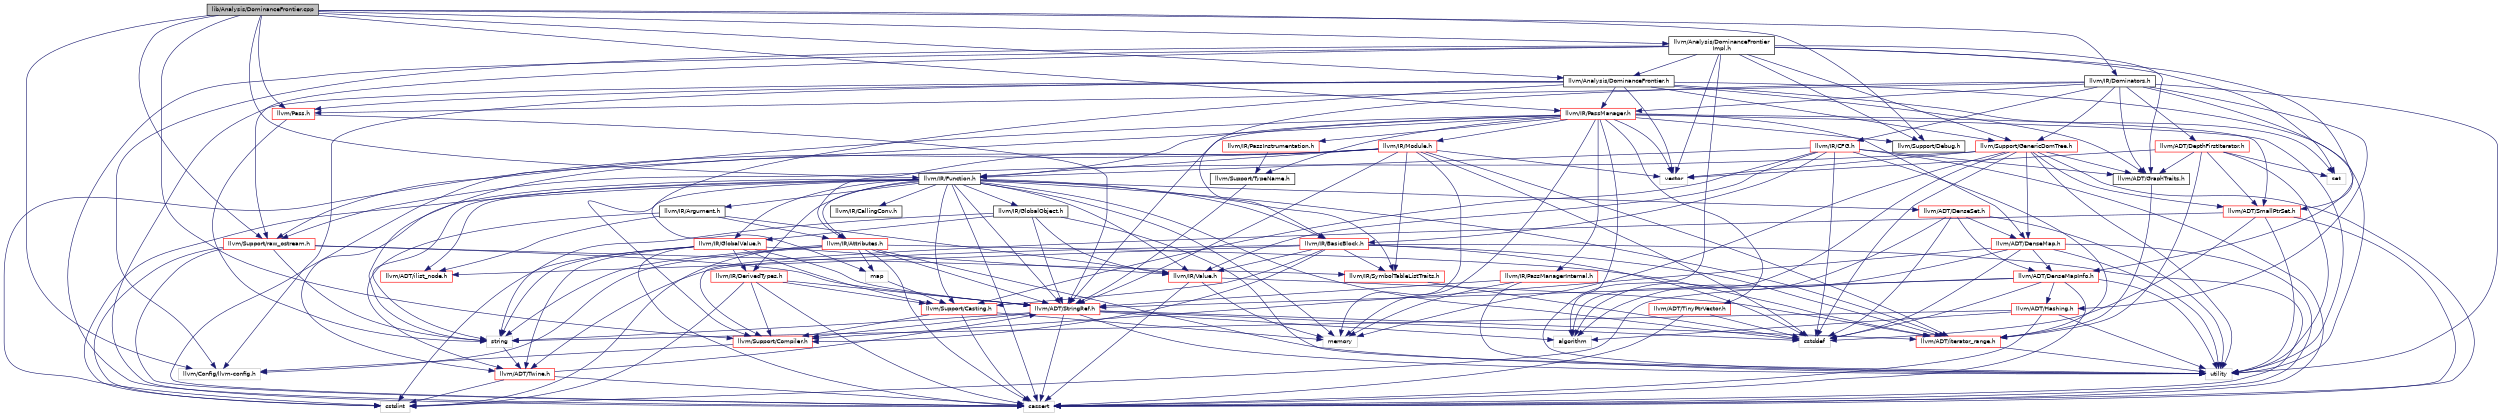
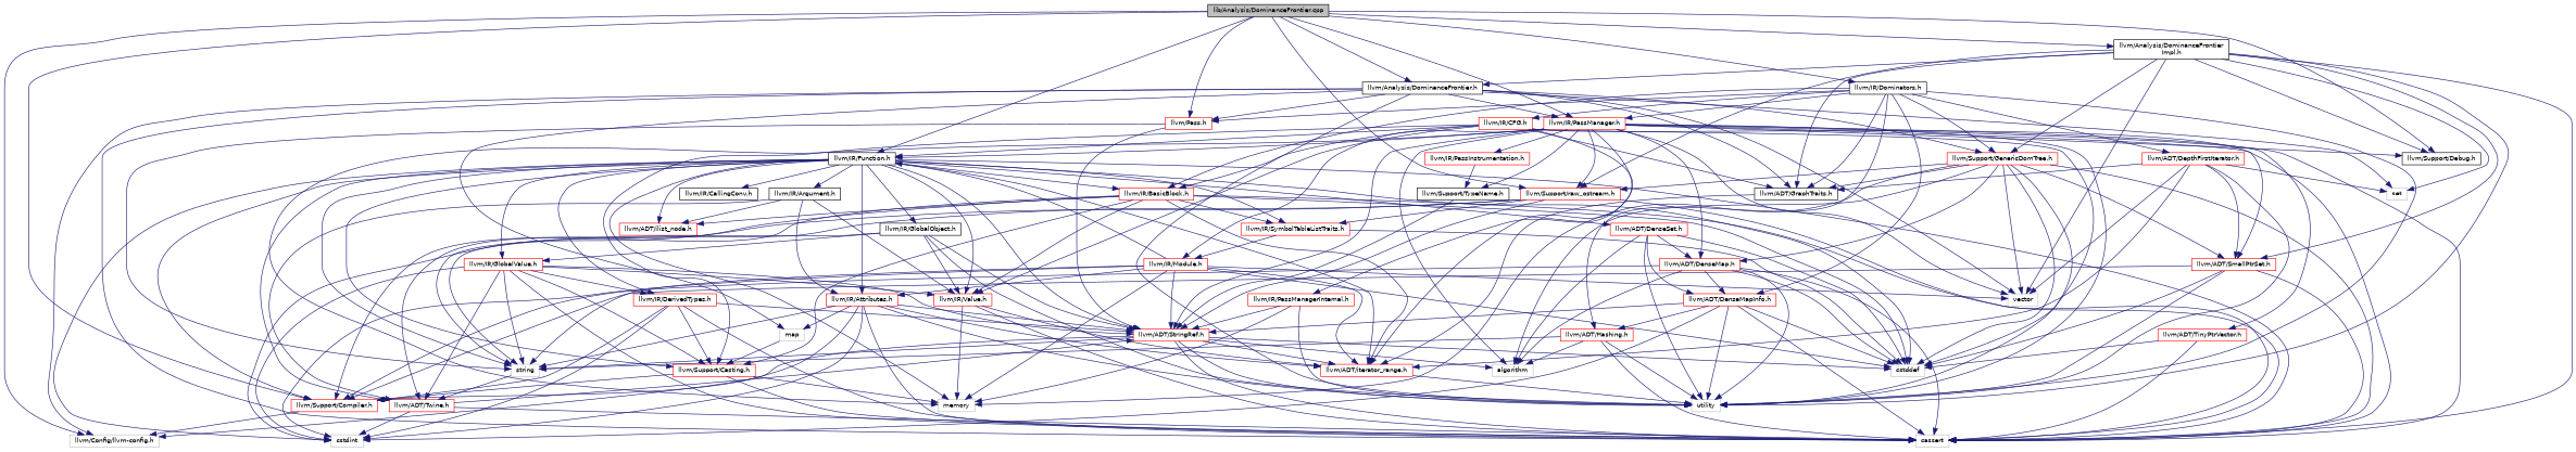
  digraph {
    node [color=red fontname=Helvetica fontsize=10 shape=box]
    edge [color=midnightblue fontname=Helvetica fontsize=10 labelfontname=Helvetica labelfontsize=10 style=solid]
    n1 [color=black fillcolor=grey75 fontcolor=black height=0.2 label="lib/Analysis/DominanceFrontier.cpp" style=filled width=0.4]
    n2 [color=black height=0.2 label="llvm/Analysis/DominanceFrontier.h" width=0.4]
    n3 [color=grey75 height=0.2 label="llvm/Config/llvm-config.h" width=0.4]
    n4 [height=0.2 label="llvm/IR/PassManager.h" width=0.4]
    n5 [height=0.2 label="llvm/Support/Compiler.h" width=0.4]
    n6 [color=black height=0.2 label="llvm/IR/Function.h" width=0.4]
    n7 [color=black height=0.2 label="llvm/Support/Debug.h" width=0.4]
    n8 [height=0.2 label="llvm/Support/raw_ostream.h" width=0.4]
    n9 [height=0.2 label="llvm/Pass.h" width=0.4]
    n10 [color=black height=0.2 label="llvm/Analysis/DominanceFrontier\lImpl.h" width=0.4]
    n11 [color=black height=0.2 label="llvm/IR/Dominators.h" width=0.4]
    n12 [color=black height=0.2 label="llvm/ADT/GraphTraits.h" width=0.4]
    n13 [color=grey75 height=0.2 label=utility width=0.4]
    n14 [color=grey75 height=0.2 label=cassert width=0.4]
    n15 [color=grey75 height=0.2 label=map width=0.4]
    n16 [color=grey75 height=0.2 label=vector width=0.4]
    n17 [height=0.2 label="llvm/Support/GenericDomTree.h" width=0.4]
    n18 [color=grey75 height=0.2 label=set width=0.4]
    n19 [height=0.2 label="llvm/ADT/DenseMap.h" width=0.4]
    n20 [color=grey75 height=0.2 label=algorithm width=0.4]
    n21 [height=0.2 label="llvm/ADT/StringRef.h" width=0.4]
    n22 [height=0.2 label="llvm/ADT/SmallPtrSet.h" width=0.4]
    n23 [height=0.2 label="llvm/ADT/TinyPtrVector.h" width=0.4]
    n24 [color=grey75 height=0.2 label=memory width=0.4]
    n25 [height=0.2 label="llvm/IR/Module.h" width=0.4]
    n26 [height=0.2 label="llvm/IR/PassInstrumentation.h" width=0.4]
    n27 [color=black height=0.2 label="llvm/Support/TypeName.h" width=0.4]
    n28 [height=0.2 label="llvm/IR/PassManagerInternal.h" width=0.4]
    n29 [height=0.2 label="llvm/ADT/iterator_range.h" width=0.4]
    n30 [color=grey75 height=0.2 label=cstddef width=0.4]
    n31 [color=grey75 height=0.2 label=cstdint width=0.4]
    n32 [color=grey75 height=0.2 label=string width=0.4]
    n33 [height=0.2 label="llvm/ADT/DenseSet.h" width=0.4]
    n34 [height=0.2 label="llvm/ADT/Twine.h" width=0.4]
    n35 [height=0.2 label="llvm/ADT/ilist_node.h" width=0.4]
    n36 [color=black height=0.2 label="llvm/IR/Argument.h" width=0.4]
    n37 [height=0.2 label="llvm/IR/Attributes.h" width=0.4]
    n38 [height=0.2 label="llvm/IR/Value.h" width=0.4]
    n39 [height=0.2 label="llvm/Support/Casting.h" width=0.4]
    n40 [height=0.2 label="llvm/IR/BasicBlock.h" width=0.4]
    n41 [height=0.2 label="llvm/IR/SymbolTableListTraits.h" width=0.4]
    n42 [color=black height=0.2 label="llvm/IR/CallingConv.h" width=0.4]
    n43 [height=0.2 label="llvm/IR/DerivedTypes.h" width=0.4]
    n44 [color=black height=0.2 label="llvm/IR/GlobalObject.h" width=0.4]
    n45 [height=0.2 label="llvm/IR/GlobalValue.h" width=0.4]
    n46 [height=0.2 label="llvm/ADT/DenseMapInfo.h" width=0.4]
    n47 [height=0.2 label="llvm/ADT/Hashing.h" width=0.4]
    n48 [height=0.2 label="llvm/ADT/DepthFirstIterator.h" width=0.4]
    n49 [height=0.2 label="llvm/IR/CFG.h" width=0.4]
    n1 -> n2
    n1 -> n3
    n1 -> n4
    n1 -> n5
    n1 -> n6
    n1 -> n7
    n1 -> n8
    n1 -> n9
    n1 -> n10
    n1 -> n11
    n2 -> n3
    n2 -> n4
    n2 -> n9
    n2 -> n12
    n2 -> n13
    n2 -> n14
    n2 -> n15
    n2 -> n16
    n2 -> n17
    n2 -> n18
    n4 -> n6
    n4 -> n7
    n4 -> n8
    n4 -> n13
    n4 -> n14
    n4 -> n16
    n4 -> n19
    n4 -> n20
    n4 -> n21
    n4 -> n22
    n4 -> n23
    n4 -> n24
    n4 -> n25
    n4 -> n26
    n4 -> n27
    n4 -> n28
    n5 -> n3
    n6 -> n5
    n6 -> n14
    n6 -> n21
    n6 -> n24
    n6 -> n29
    n6 -> n30
    n6 -> n31
    n6 -> n32
    n6 -> n33
    n6 -> n34
    n6 -> n35
    n6 -> n36
    n6 -> n37
    n6 -> n38
    n6 -> n39
    n6 -> n40
    n6 -> n41
    n6 -> n42
    n6 -> n43
    n6 -> n44
    n6 -> n45
    n8 -> n14
    n8 -> n21
    n8 -> n31
    n8 -> n32
    n8 -> n41
    n9 -> n21
    n9 -> n32
    n10 -> n2
-   n10 -> n3
    n10 -> n7
    n10 -> n8
    n10 -> n12
    n10 -> n13
    n10 -> n14
    n10 -> n16
    n10 -> n17
    n10 -> n18
    n10 -> n22
    n11 -> n4
    n11 -> n9
    n11 -> n12
    n11 -> n13
    n11 -> n17
    n11 -> n40
    n11 -> n46
    n11 -> n47
    n11 -> n48
    n11 -> n49
    n12 -> n29
    n15 -> n39
    n17 -> n8
    n17 -> n12
    n17 -> n13
    n17 -> n14
    n17 -> n16
    n17 -> n19
    n17 -> n20
    n17 -> n22
    n17 -> n24
    n17 -> n30
    n19 -> n5
    n19 -> n13
    n19 -> n14
    n19 -> n20
    n19 -> n30
    n19 -> n46
    n21 -> n5
    n21 -> n13
    n21 -> n14
    n21 -> n20
    n21 -> n29
    n21 -> n30
    n21 -> n32
    n22 -> n5
    n22 -> n13
    n22 -> n14
    n22 -> n30
    n23 -> n14
    n23 -> n30
    n25 -> n6
    n25 -> n16
    n25 -> n21
    n25 -> n24
    n25 -> n29
    n25 -> n30
    n25 -> n31
    n25 -> n32
    n25 -> n37
-   n25 -> n41
+   n41 -> n25
    n26 -> n27
    n27 -> n21
    n28 -> n13
    n28 -> n21
    n28 -> n24
    n29 -> n13
    n32 -> n34
    n33 -> n13
    n33 -> n19
    n33 -> n20
    n33 -> n30
    n33 -> n46
    n34 -> n14
    n34 -> n21
    n34 -> n31
    n36 -> n34
    n36 -> n35
    n36 -> n37
    n36 -> n38
    n37 -> n3
    n37 -> n13
    n37 -> n14
    n37 -> n15
    n37 -> n21
    n37 -> n29
    n37 -> n31
    n37 -> n32
    n38 -> n14
    n38 -> n24
    n38 -> n29
    n39 -> n5
    n39 -> n14
    n39 -> n24
    n40 -> n5
    n40 -> n14
    n40 -> n29
    n40 -> n30
    n40 -> n34
    n40 -> n35
    n40 -> n38
    n40 -> n39
    n40 -> n41
    n41 -> n30
    n43 -> n5
    n43 -> n14
    n43 -> n21
    n43 -> n31
    n43 -> n39
    n44 -> n13
    n44 -> n21
    n44 -> n32
    n44 -> n38
    n44 -> n45
    n45 -> n14
    n45 -> n21
    n45 -> n31
    n45 -> n32
    n45 -> n34
    n45 -> n38
    n45 -> n39
    n45 -> n43
    n46 -> n13
    n46 -> n14
    n46 -> n21
    n46 -> n30
    n46 -> n31
    n46 -> n47
    n47 -> n13
    n47 -> n14
    n47 -> n20
    n47 -> n32
    n48 -> n12
    n48 -> n13
    n48 -> n16
    n48 -> n18
    n48 -> n22
    n48 -> n29
    n49 -> n6
    n49 -> n12
    n49 -> n14
    n49 -> n29
    n49 -> n30
    n49 -> n38
    n49 -> n39
    n49 -> n40
  }
